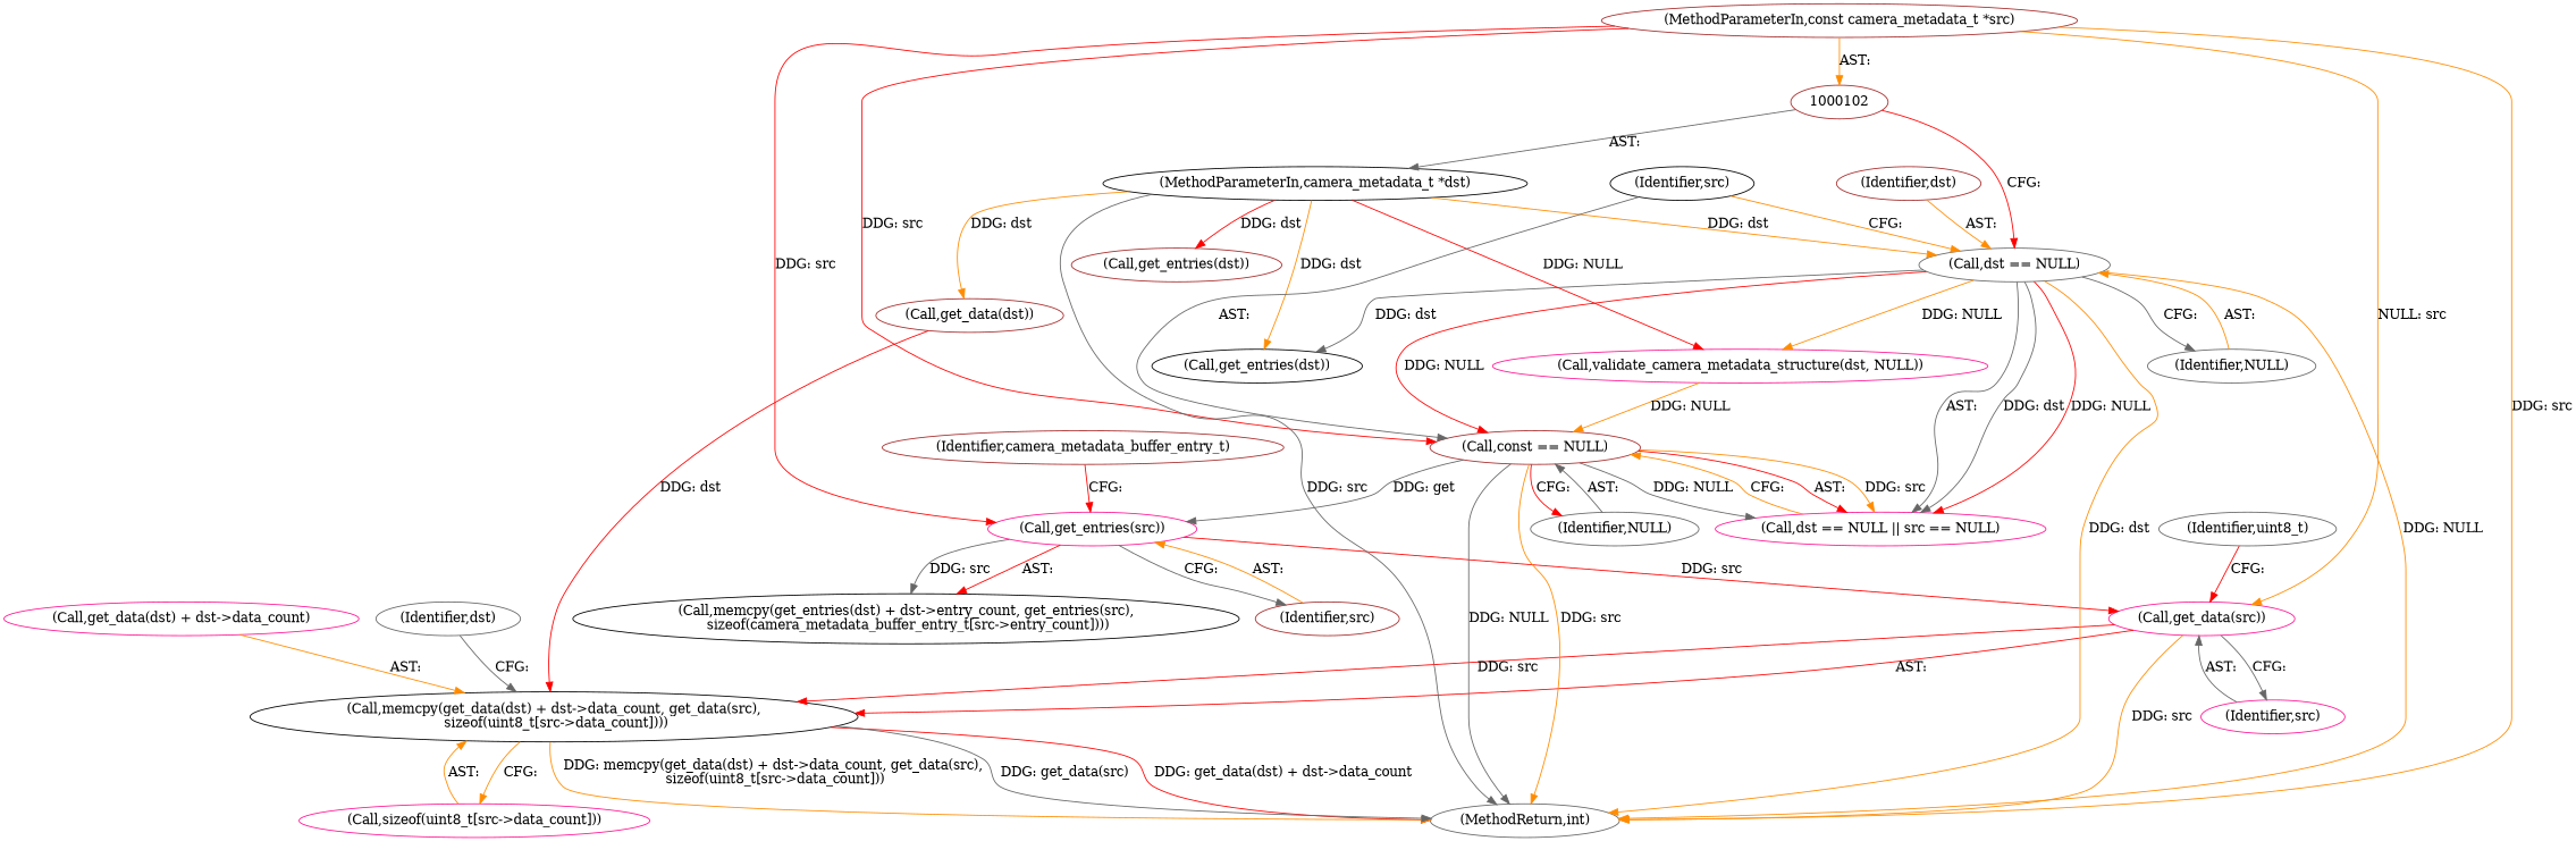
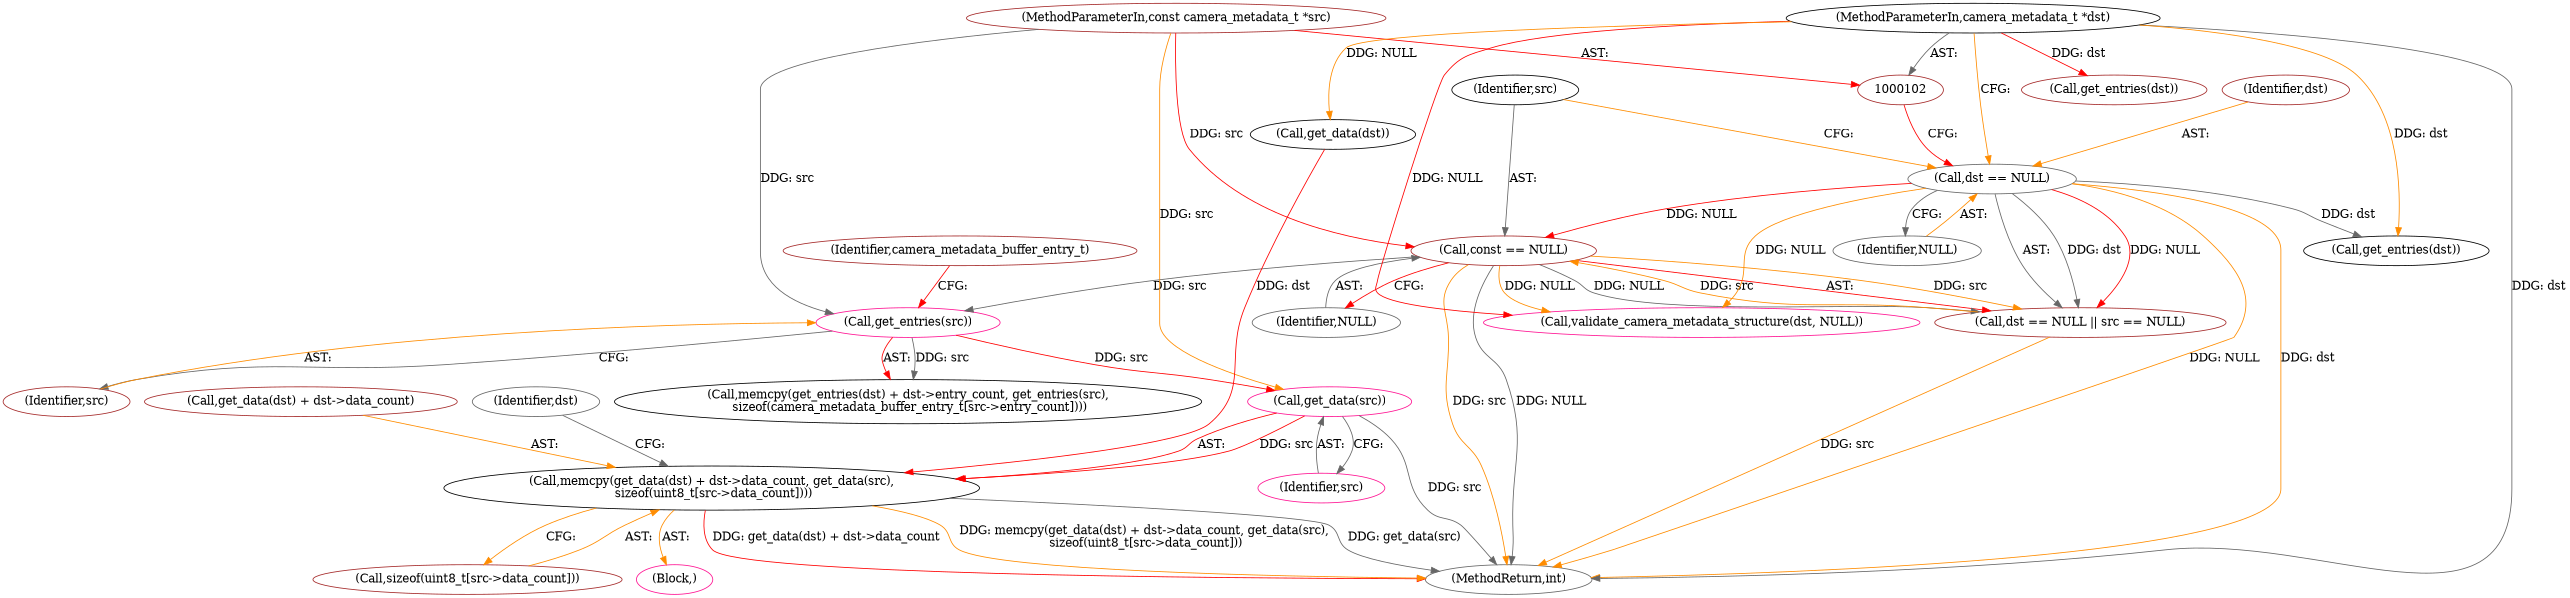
  digraph {
    node [color=brown]
    edge [color=darkorange]
    n1 [color=deeppink label="(Call,get_data(src))"]
    n2 [color=black label="(Call,memcpy(get_data(dst) + dst->data_count, get_data(src),\n sizeof(uint8_t[src->data_count])))"]
    n3 [color=gray40 label="(MethodReturn,int)"]
    n4 [color=deeppink label="(Identifier,src)"]
-   n5 [color=deeppink label="(Call,sizeof(uint8_t[src->data_count]))"]
+   n5 [label="(Call,sizeof(uint8_t[src->data_count]))"]
+   n6 [color=deeppink label="(Block,)"]
    n7 [color=deeppink label="(Call,get_entries(src))"]
    n8 [label="(Identifier,src)"]
    n9 [color=black label="(Call,memcpy(get_entries(dst) + dst->entry_count, get_entries(src),\n sizeof(camera_metadata_buffer_entry_t[src->entry_count])))"]
    n10 [label="(Call,const == NULL)"]
    n11 [color=deeppink label="(Call,validate_camera_metadata_structure(dst, NULL))"]
    n12 [color=gray40 label="(Identifier,NULL)"]
-   n13 [color=deeppink label="(Call,dst == NULL || src == NULL)"]
+   n13 [label="(Call,dst == NULL || src == NULL)"]
    n14 [label="(MethodParameterIn,const camera_metadata_t *src)"]
    1000102
    n16 [color=gray40 label="(Call,dst == NULL)"]
    n17 [color=gray40 label="(Identifier,NULL)"]
    n18 [color=black label="(Call,get_entries(dst))"]
    n19 [color=black label="(MethodParameterIn,camera_metadata_t *dst)"]
    n20 [label="(Call,get_entries(dst))"]
-   n21 [label="(Call,get_data(dst))"]
-   n22 [color=deeppink label="(Call,get_data(dst) + dst->data_count)"]
-   n23 [color=gray40 label="(Identifier,uint8_t)"]
+   n21 [color=black label="(Call,get_data(dst))"]
+   n22 [label="(Call,get_data(dst) + dst->data_count)"]
    n24 [color=gray40 label="(Identifier,dst)"]
    n25 [label="(Identifier,dst)"]
    n26 [label="(Identifier,camera_metadata_buffer_entry_t)"]
    n27 [color=black label="(Identifier,src)"]
    n1 -> n2 [color=red label="AST: "]
    n1 -> n2 [color=red label="DDG: src"]
-   n1 -> n3 [label="DDG: src"]
+   n1 -> n3 [color=gray40 label="DDG: src"]
    n1 -> n4 [color=gray40 label="CFG: "]
    n2 -> n3 [color=red label="DDG: get_data(dst) + dst->data_count"]
    n2 -> n3 [label="DDG: memcpy(get_data(dst) + dst->data_count, get_data(src),\n sizeof(uint8_t[src->data_count]))"]
    n2 -> n3 [color=gray40 label="DDG: get_data(src)"]
    n2 -> n5 [label="CFG: "]
+   n2 -> n6 [label="AST: "]
    n4 -> n1 [color=gray40 label="AST: "]
    n5 -> n2 [label="AST: "]
    n7 -> n1 [color=red label="DDG: src"]
    n7 -> n8 [color=gray40 label="CFG: "]
    n7 -> n9 [color=red label="AST: "]
    n7 -> n9 [color=gray40 label="DDG: src"]
    n8 -> n7 [label="AST: "]
    n10 -> n3 [label="DDG: src"]
    n10 -> n3 [color=gray40 label="DDG: NULL"]
-   n10 -> n7 [color=gray40 label="DDG: get"]
-   n11 -> n10 [label="DDG: NULL"]
+   n10 -> n7 [color=gray40 label="DDG: src"]
+   n10 -> n11 [label="DDG: NULL"]
    n10 -> n12 [color=red label="CFG: "]
    n10 -> n13 [color=red label="AST: "]
    n10 -> n13 [label="DDG: src"]
    n10 -> n13 [color=gray40 label="DDG: NULL"]
    n12 -> n10 [color=gray40 label="AST: "]
-   n13 -> n10 [label="CFG: "]
-   n14 -> n1 [label="NULL: src"]
-   n14 -> n3 [label="DDG: src"]
-   n14 -> n7 [color=red label="DDG: src"]
+   n13 -> n10 [label="DDG: src"]
+   n14 -> n1 [label="DDG: src"]
+   n13 -> n3 [label="DDG: src"]
+   n14 -> n7 [color=gray40 label="DDG: src"]
    n14 -> n10 [color=red label="DDG: src"]
-   n14 -> 1000102 [label="AST: "]
+   n14 -> 1000102 [color=red label="AST: "]
    1000102 -> n16 [color=red label="CFG: "]
    n16 -> n3 [label="DDG: NULL"]
    n16 -> n3 [label="DDG: dst"]
    n16 -> n10 [color=red label="DDG: NULL"]
    n16 -> n11 [label="DDG: NULL"]
    n16 -> n13 [color=gray40 label="AST: "]
    n16 -> n13 [color=gray40 label="DDG: dst"]
    n16 -> n13 [color=red label="DDG: NULL"]
    n16 -> n17 [color=gray40 label="CFG: "]
    n16 -> n18 [color=gray40 label="DDG: dst"]
    n17 -> n16 [label="AST: "]
-   n19 -> n3 [color=gray40 label="DDG: src"]
+   n19 -> n3 [color=gray40 label="DDG: dst"]
    n19 -> n11 [color=red label="DDG: NULL"]
-   1000102 -> n19 [color=gray40 label="AST: "]
-   n19 -> n16 [label="DDG: dst"]
+   n19 -> 1000102 [color=gray40 label="AST: "]
+   n19 -> n16 [label="CFG: "]
    n19 -> n18 [label="DDG: dst"]
    n19 -> n20 [color=red label="DDG: dst"]
-   n19 -> n21 [label="DDG: dst"]
+   n19 -> n21 [label="DDG: NULL"]
    n21 -> n2 [color=red label="DDG: dst"]
    n22 -> n2 [label="AST: "]
-   n23 -> n1 [color=red label="CFG: "]
    n24 -> n2 [color=gray40 label="CFG: "]
    n25 -> n16 [label="AST: "]
    n26 -> n7 [color=red label="CFG: "]
    n27 -> n10 [color=gray40 label="AST: "]
    n27 -> n16 [label="CFG: "]
  }
